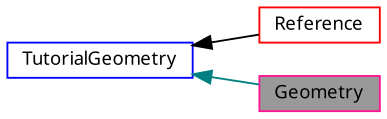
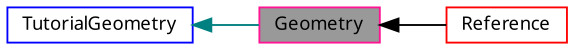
  digraph {
    fontname="Noto Sans"
    rankdir=LR
    node [fillcolor=white fontname="Noto Sans" fontsize=10 shape=box style=filled]
    edge [dir=back fontname="Noto Sans" fontsize=10 labelfontname=Helvetica labelfontsize=10 shape=plaintext style=solid]
    n1 [color=red height=0.2 label=Reference width=0.4]
    n2 [color=deeppink fillcolor=grey60 fontcolor=black height=0.2 label=Geometry width=0.4]
    n3 [color=blue height=0.2 label=TutorialGeometry width=0.4]
-   n3 -> n1 [color=black]
+   n2 -> n1 [color=black]
    n3 -> n2 [color=teal]
  }
